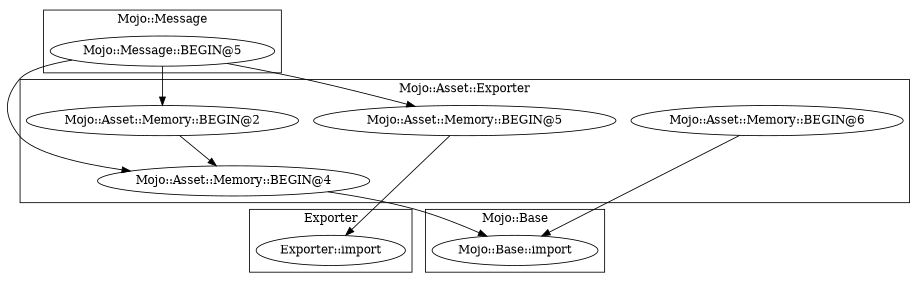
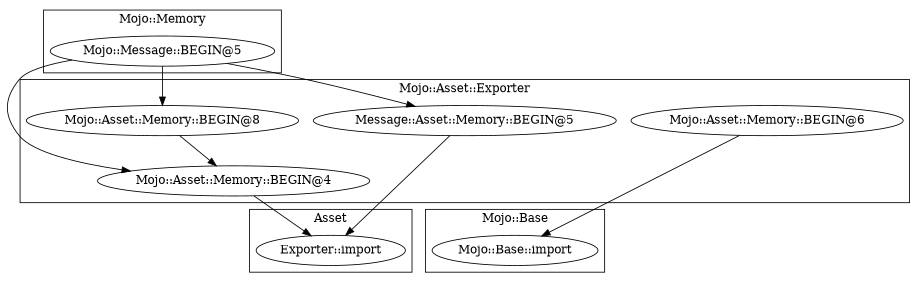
  digraph {
    fontname="DejaVu Serif"
    node [fontname="DejaVu Serif"]
    edge [fontname="DejaVu Serif"]
    "Exporter::import"
    "Mojo::Message::BEGIN@5"
-   "Mojo::Asset::Memory::BEGIN@2"
+   "Mojo::Asset::Memory::BEGIN@2" [label="Mojo::Asset::Memory::BEGIN@8"]
    "Mojo::Asset::Memory::BEGIN@6"
-   "Mojo::Asset::Memory::BEGIN@5"
+   "Mojo::Asset::Memory::BEGIN@5" [label="Message::Asset::Memory::BEGIN@5"]
    "Mojo::Asset::Memory::BEGIN@4"
    "Mojo::Base::import"
    subgraph cluster_1 {
-     label=Exporter
+     label=Asset
      "Exporter::import"
    }
    subgraph cluster_2 {
-     label="Mojo::Message"
+     label="Mojo::Memory"
      "Mojo::Message::BEGIN@5"
    }
    subgraph cluster_3 {
      label="Mojo::Asset::Exporter"
      "Mojo::Asset::Memory::BEGIN@2"
      "Mojo::Asset::Memory::BEGIN@6"
      "Mojo::Asset::Memory::BEGIN@5"
      "Mojo::Asset::Memory::BEGIN@4"
    }
    subgraph cluster_4 {
      label="Mojo::Base"
      "Mojo::Base::import"
    }
    "Mojo::Message::BEGIN@5" -> "Mojo::Asset::Memory::BEGIN@2"
    "Mojo::Message::BEGIN@5" -> "Mojo::Asset::Memory::BEGIN@5"
    "Mojo::Message::BEGIN@5" -> "Mojo::Asset::Memory::BEGIN@4"
    "Mojo::Asset::Memory::BEGIN@2" -> "Mojo::Asset::Memory::BEGIN@4"
    "Mojo::Asset::Memory::BEGIN@6" -> "Mojo::Base::import"
    "Mojo::Asset::Memory::BEGIN@5" -> "Exporter::import"
-   "Mojo::Asset::Memory::BEGIN@4" -> "Mojo::Base::import"
+   "Mojo::Asset::Memory::BEGIN@4" -> "Exporter::import"
  }
